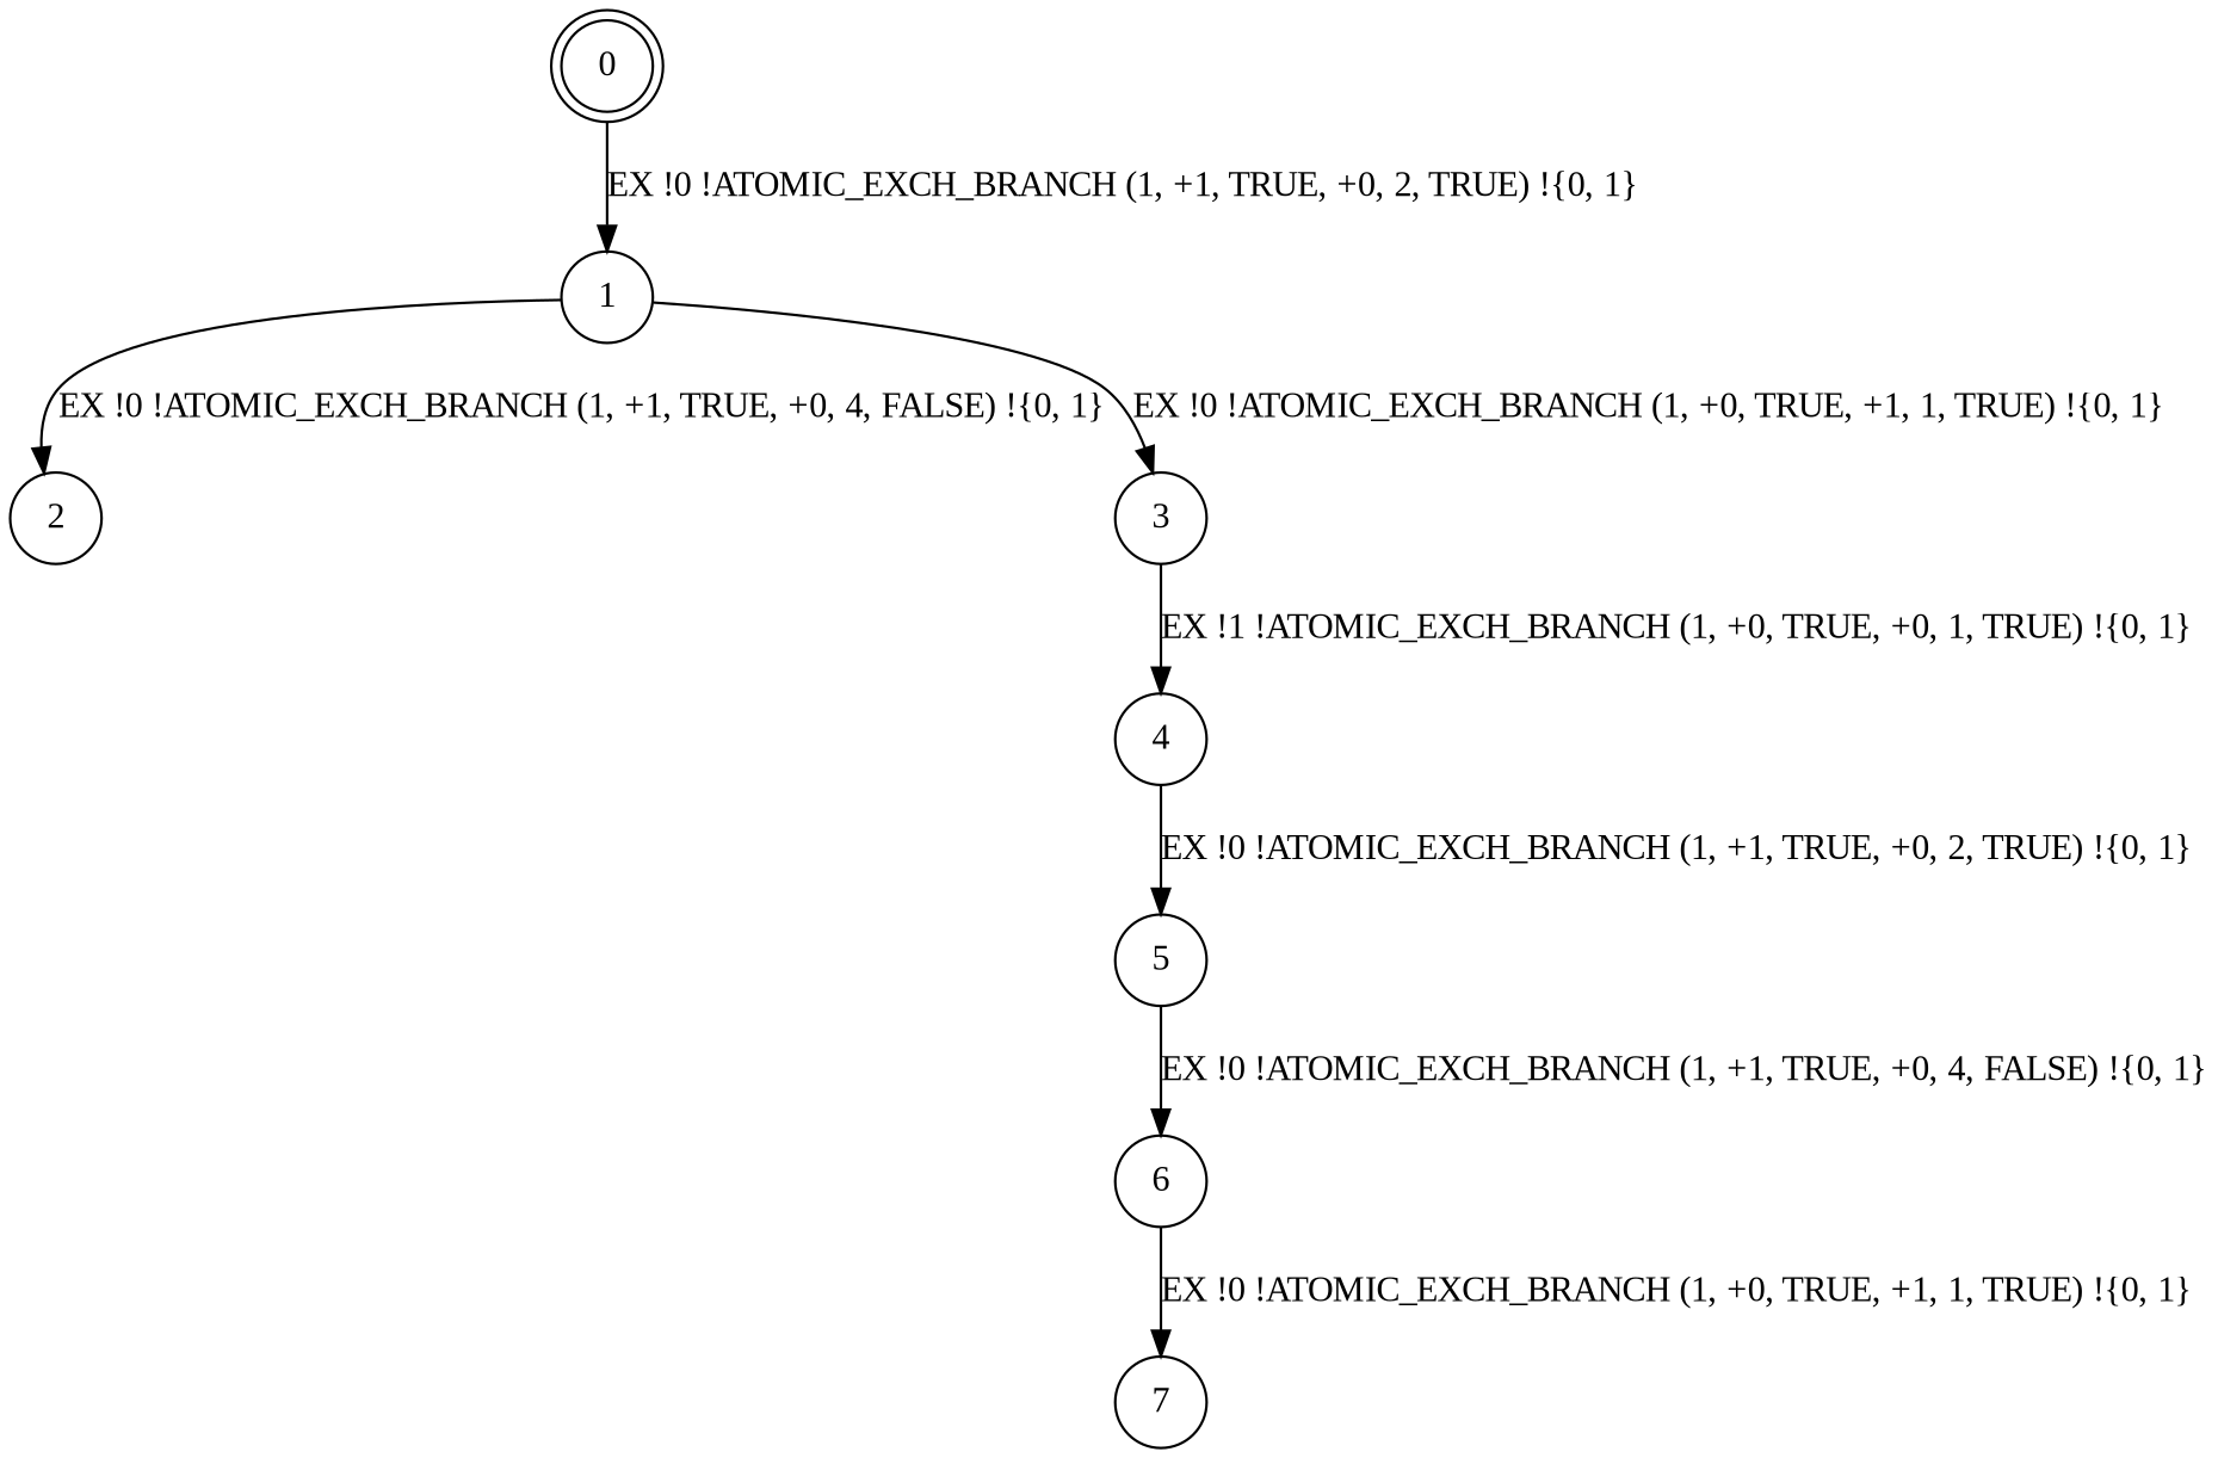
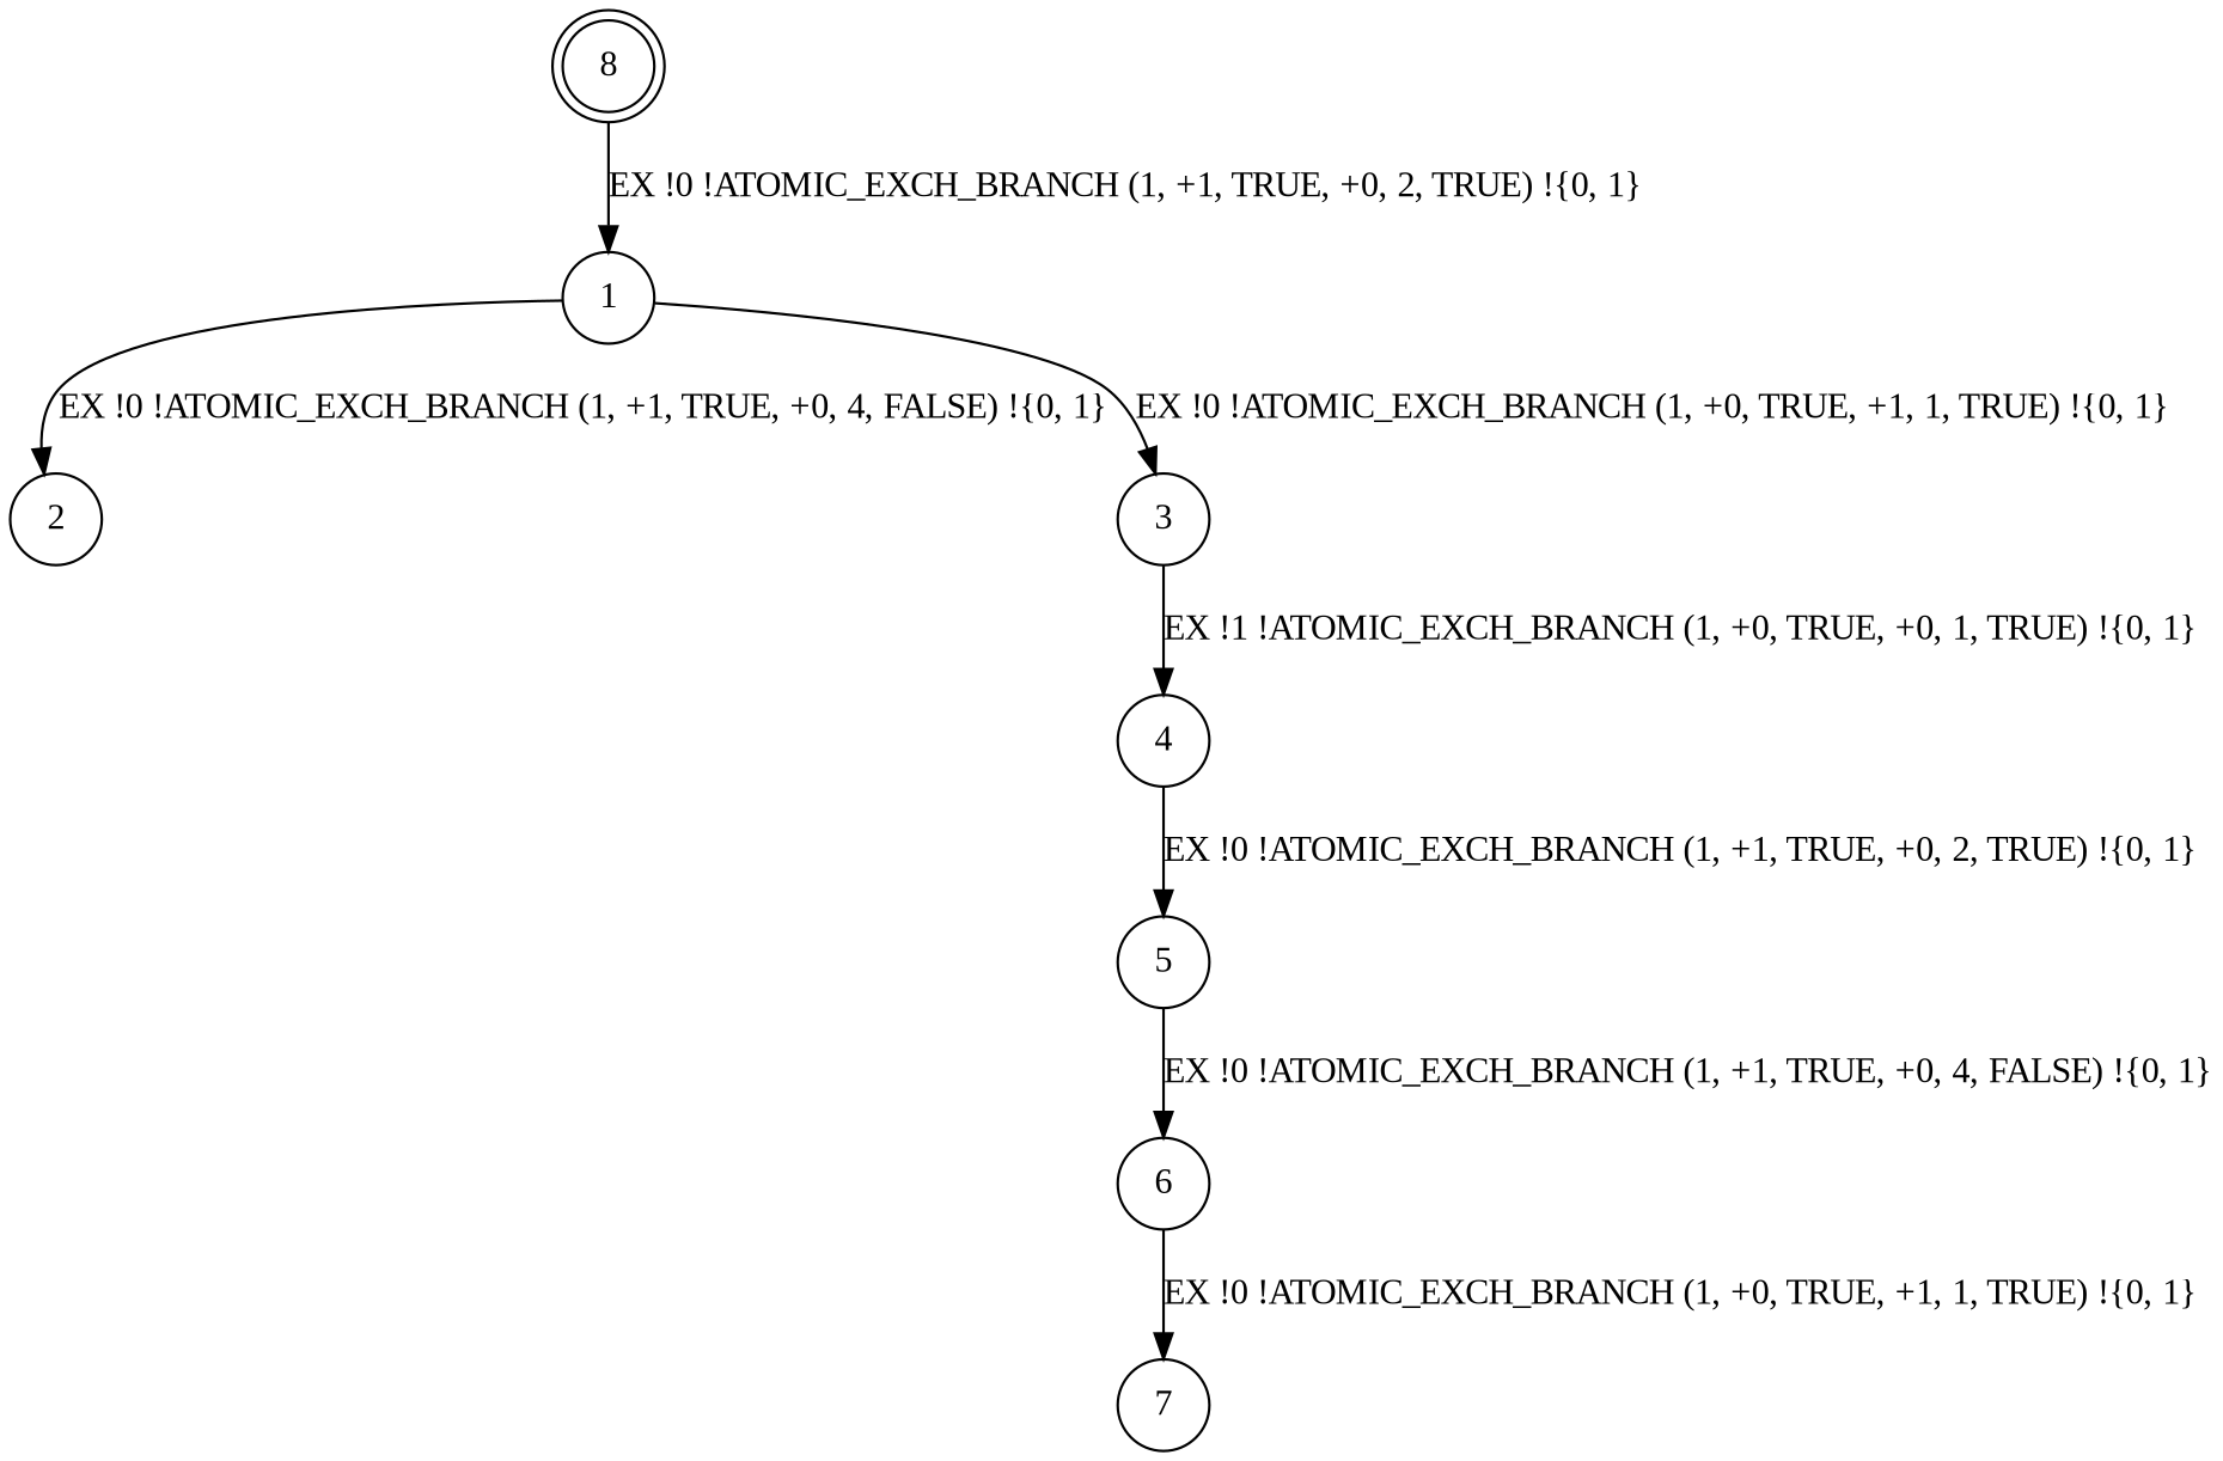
  digraph {
    fontname="Liberation Serif"
    node [fontname="Liberation Serif" shape=circle]
    edge [fontname="Liberation Serif"]
-   0 [peripheries=2]
+   0 [peripheries=2 label=8]
    1
    2
    3
    4
    5
    6
    7
    0 -> 1 [label="EX !0 !ATOMIC_EXCH_BRANCH (1, +1, TRUE, +0, 2, TRUE) !{0, 1}"]
    1 -> 2 [label="EX !0 !ATOMIC_EXCH_BRANCH (1, +1, TRUE, +0, 4, FALSE) !{0, 1}"]
    1 -> 3 [label="EX !0 !ATOMIC_EXCH_BRANCH (1, +0, TRUE, +1, 1, TRUE) !{0, 1}"]
    3 -> 4 [label="EX !1 !ATOMIC_EXCH_BRANCH (1, +0, TRUE, +0, 1, TRUE) !{0, 1}"]
    4 -> 5 [label="EX !0 !ATOMIC_EXCH_BRANCH (1, +1, TRUE, +0, 2, TRUE) !{0, 1}"]
    5 -> 6 [label="EX !0 !ATOMIC_EXCH_BRANCH (1, +1, TRUE, +0, 4, FALSE) !{0, 1}"]
    6 -> 7 [label="EX !0 !ATOMIC_EXCH_BRANCH (1, +0, TRUE, +1, 1, TRUE) !{0, 1}"]
  }
